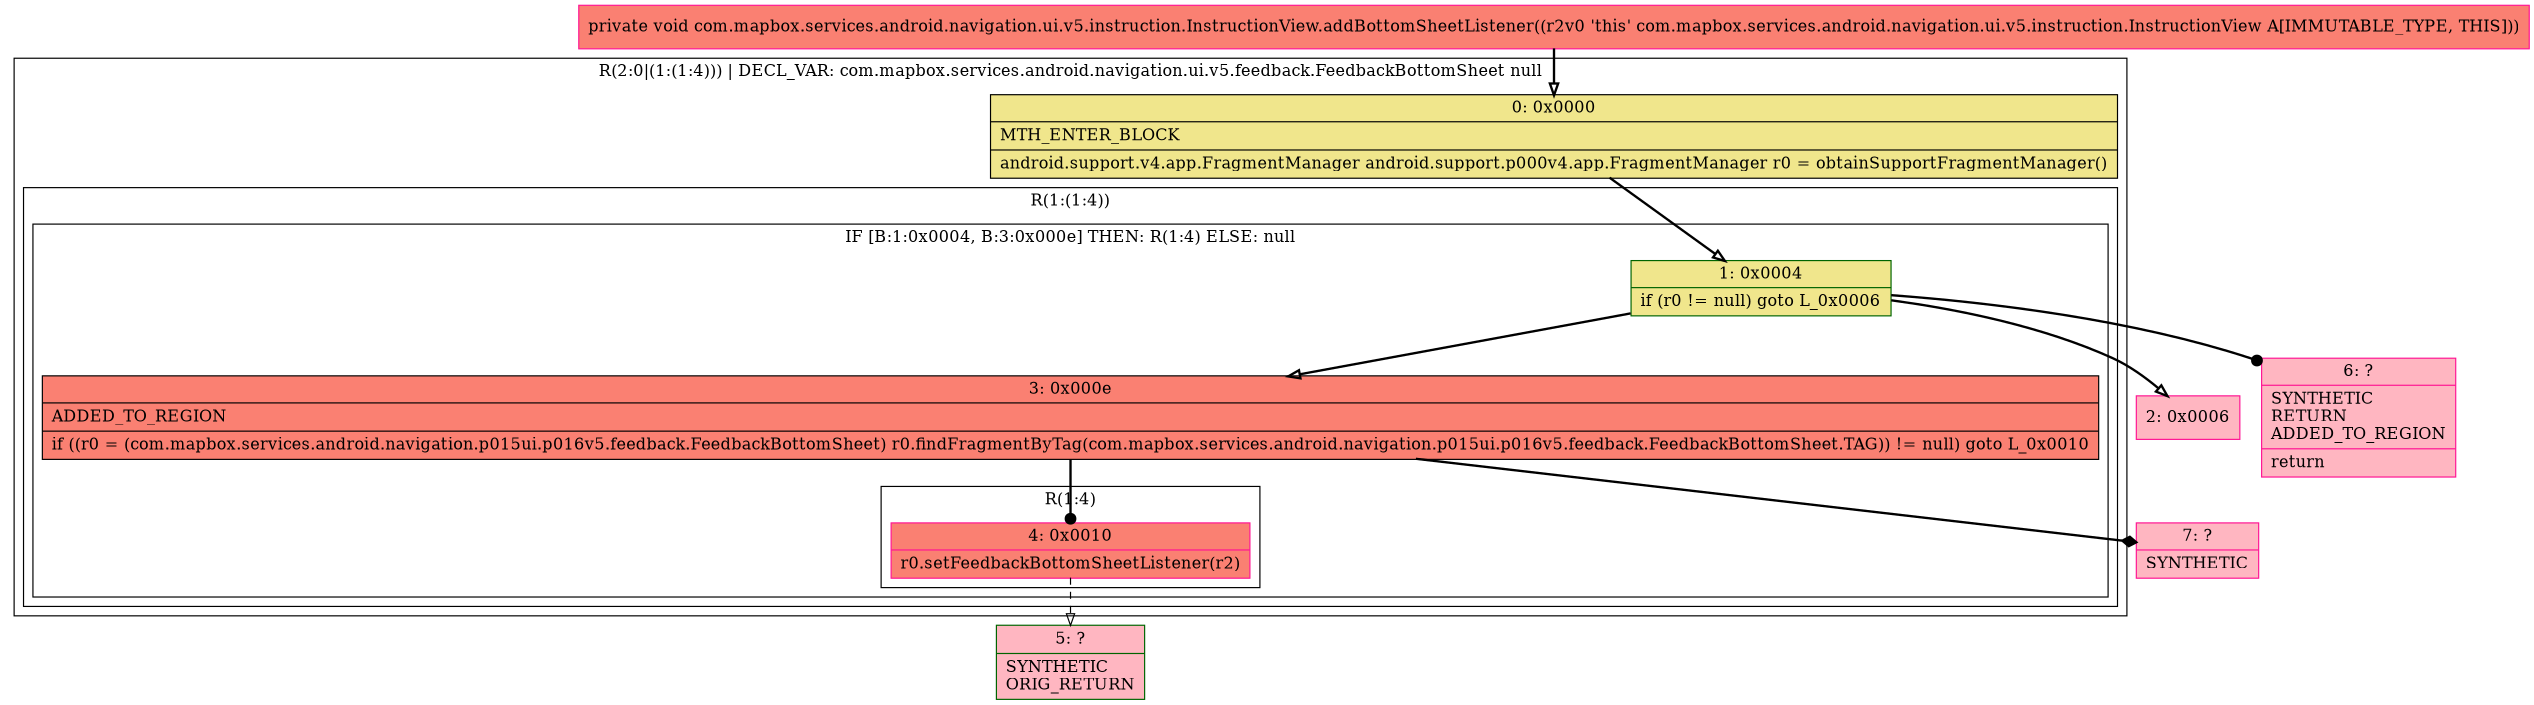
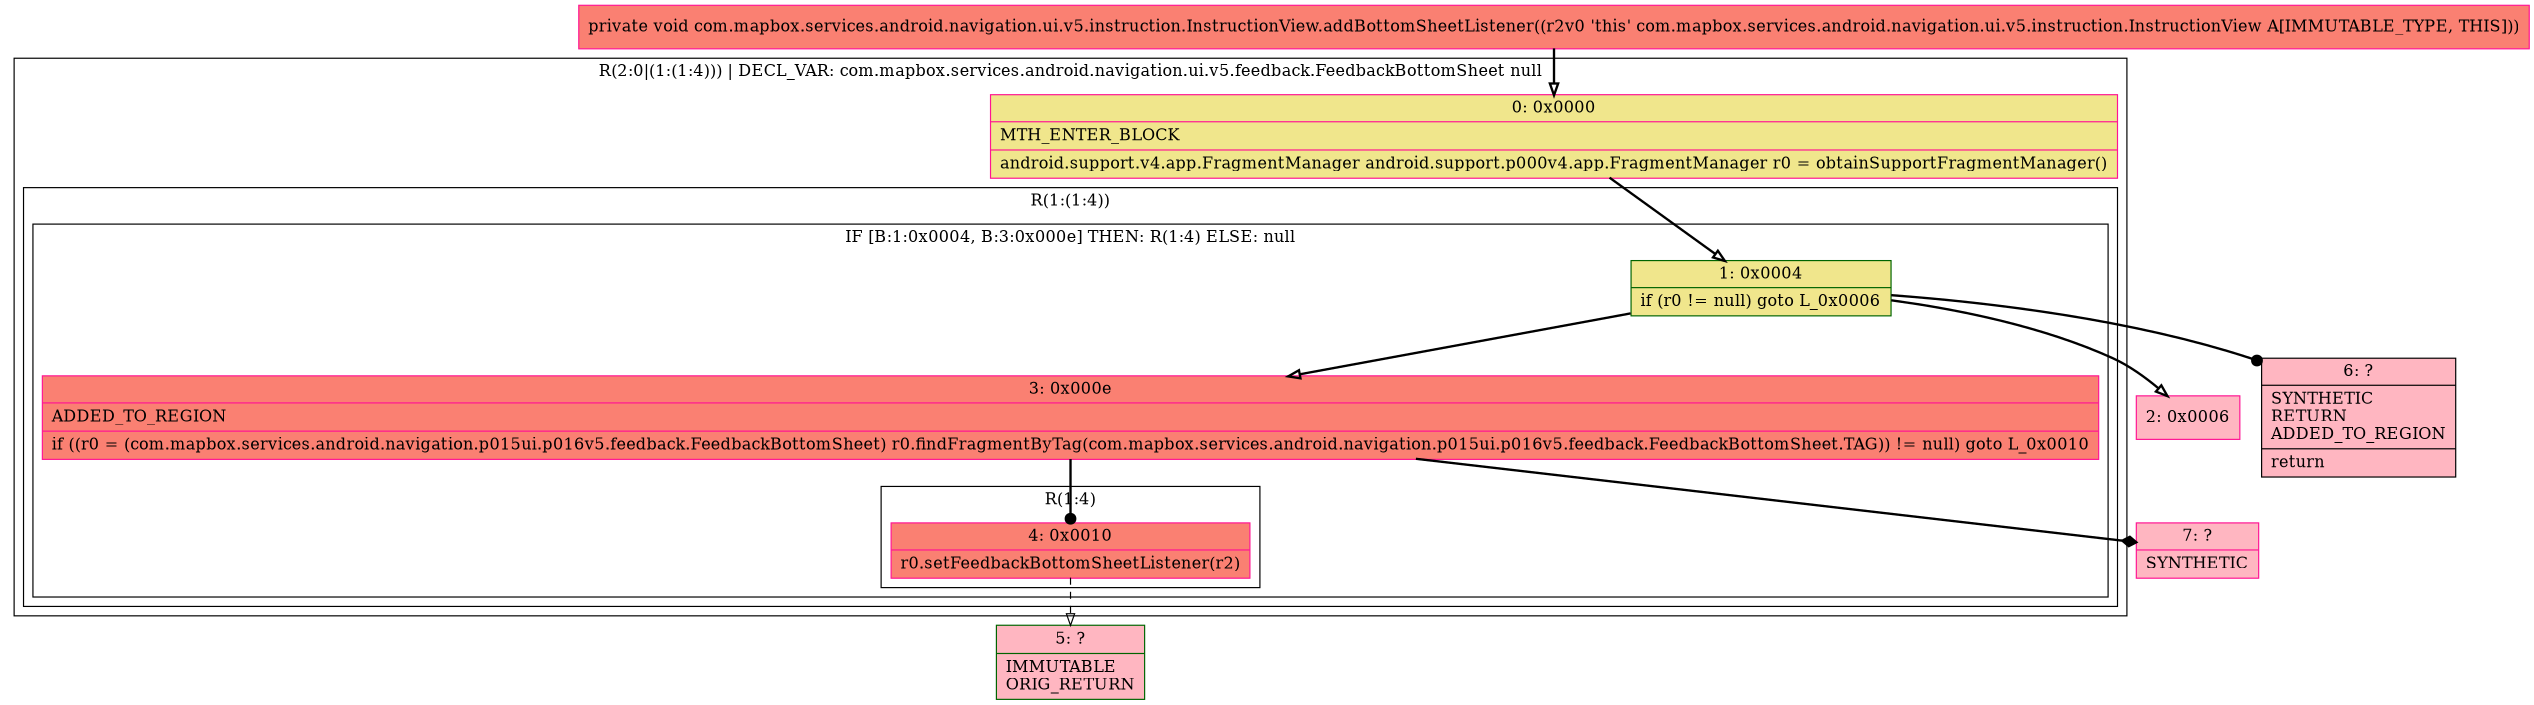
  digraph {
    node [color=deeppink fillcolor=lightpink shape=record style=filled]
    edge [arrowhead=onormal style=bold]
    n1 [fillcolor=salmon label="{4\:\ 0x0010|r0.setFeedbackBottomSheetListener(r2)\l}"]
    n2 [color=darkgreen fillcolor=khaki label="{1\:\ 0x0004|if (r0 != null) goto L_0x0006\l}"]
-   n3 [color=black fillcolor=salmon label="{3\:\ 0x000e|ADDED_TO_REGION\l|if ((r0 = (com.mapbox.services.android.navigation.p015ui.p016v5.feedback.FeedbackBottomSheet) r0.findFragmentByTag(com.mapbox.services.android.navigation.p015ui.p016v5.feedback.FeedbackBottomSheet.TAG)) != null) goto L_0x0010\l}"]
-   n4 [color=black fillcolor=khaki label="{0\:\ 0x0000|MTH_ENTER_BLOCK\l|android.support.v4.app.FragmentManager android.support.p000v4.app.FragmentManager r0 = obtainSupportFragmentManager()\l}"]
-   n5 [color=darkgreen label="{5\:\ ?|SYNTHETIC\lORIG_RETURN\l}"]
+   n3 [fillcolor=salmon label="{3\:\ 0x000e|ADDED_TO_REGION\l|if ((r0 = (com.mapbox.services.android.navigation.p015ui.p016v5.feedback.FeedbackBottomSheet) r0.findFragmentByTag(com.mapbox.services.android.navigation.p015ui.p016v5.feedback.FeedbackBottomSheet.TAG)) != null) goto L_0x0010\l}"]
+   n4 [fillcolor=khaki label="{0\:\ 0x0000|MTH_ENTER_BLOCK\l|android.support.v4.app.FragmentManager android.support.p000v4.app.FragmentManager r0 = obtainSupportFragmentManager()\l}"]
+   n5 [color=darkgreen label="{5\:\ ?|IMMUTABLE\lORIG_RETURN\l}"]
    n6 [label="{2\:\ 0x0006}"]
-   n7 [label="{6\:\ ?|SYNTHETIC\lRETURN\lADDED_TO_REGION\l|return\l}"]
+   n7 [color=black label="{6\:\ ?|SYNTHETIC\lRETURN\lADDED_TO_REGION\l|return\l}"]
    n8 [label="{7\:\ ?|SYNTHETIC\l}"]
    n9 [fillcolor=salmon label="{private void com.mapbox.services.android.navigation.ui.v5.instruction.InstructionView.addBottomSheetListener((r2v0 'this' com.mapbox.services.android.navigation.ui.v5.instruction.InstructionView A[IMMUTABLE_TYPE, THIS])) }"]
    subgraph cluster_1 {
      label="R(2:0|(1:(1:4))) | DECL_VAR: com.mapbox.services.android.navigation.ui.v5.feedback.FeedbackBottomSheet null\l"
      n4
      subgraph cluster_2 {
        label="R(1:(1:4))"
        subgraph cluster_3 {
          label="IF [B:1:0x0004, B:3:0x000e] THEN: R(1:4) ELSE: null"
          n2
          n3
          subgraph cluster_4 {
            label="R(1:4)"
            n1
          }
        }
      }
    }
    n1 -> n5 [style=dashed]
    n2 -> n3
    n2 -> n6
    n2 -> n7 [arrowhead=dot]
    n3 -> n1 [arrowhead=dot]
    n3 -> n8 [arrowhead=diamond]
    n4 -> n2
    n9 -> n4
  }
